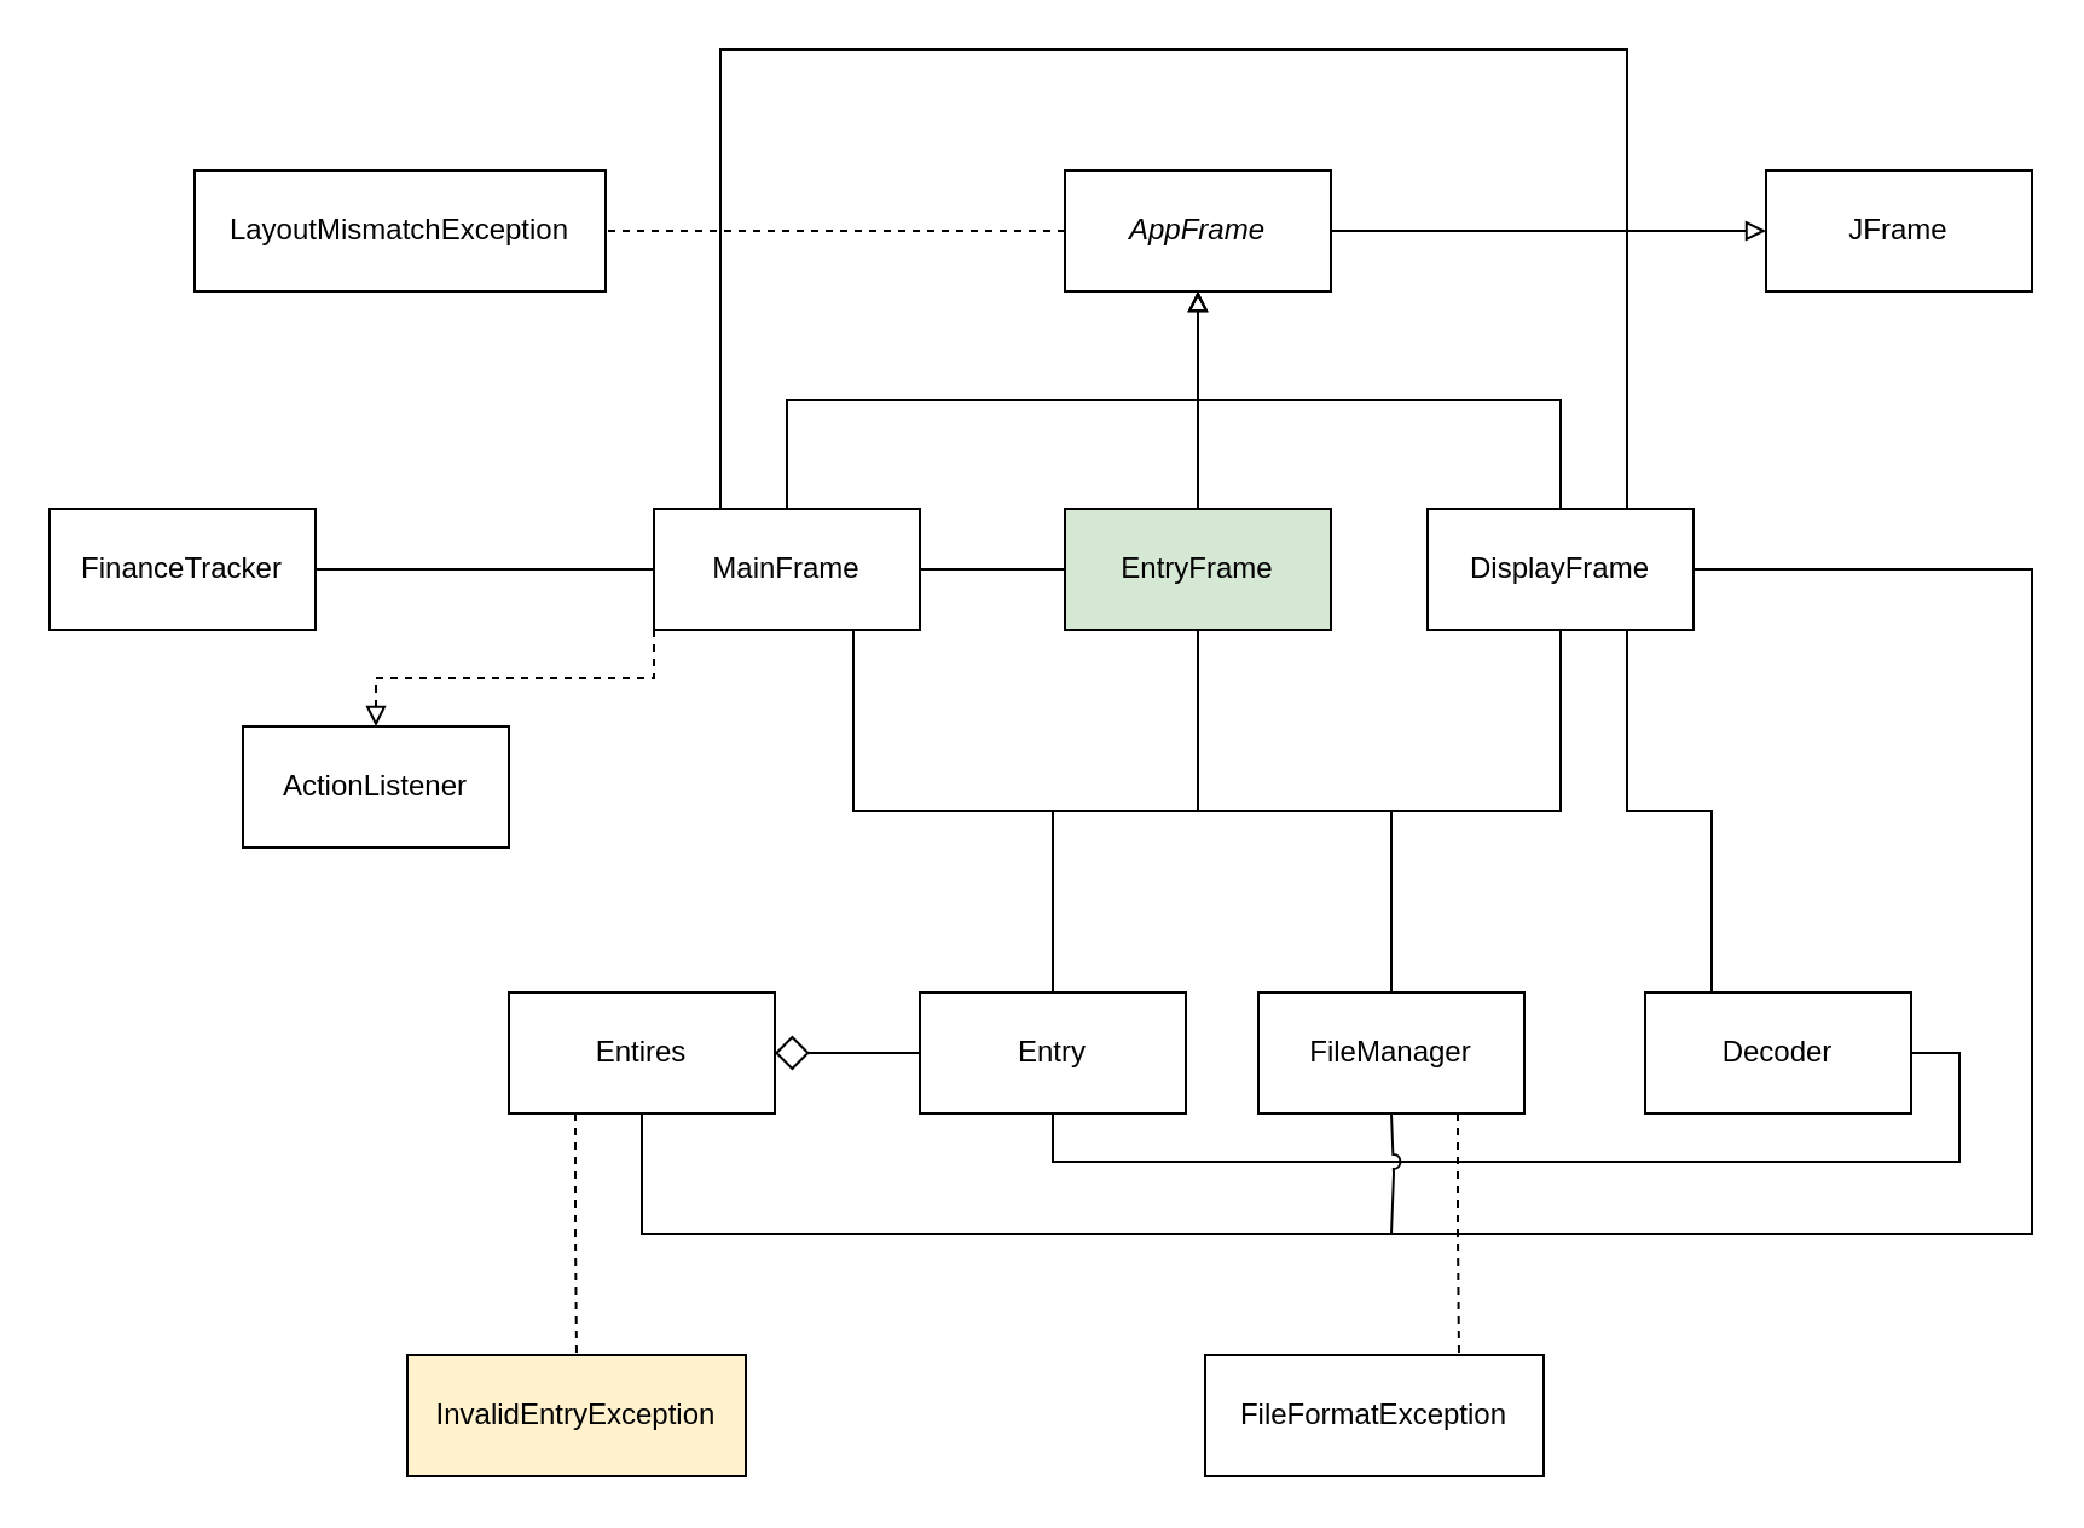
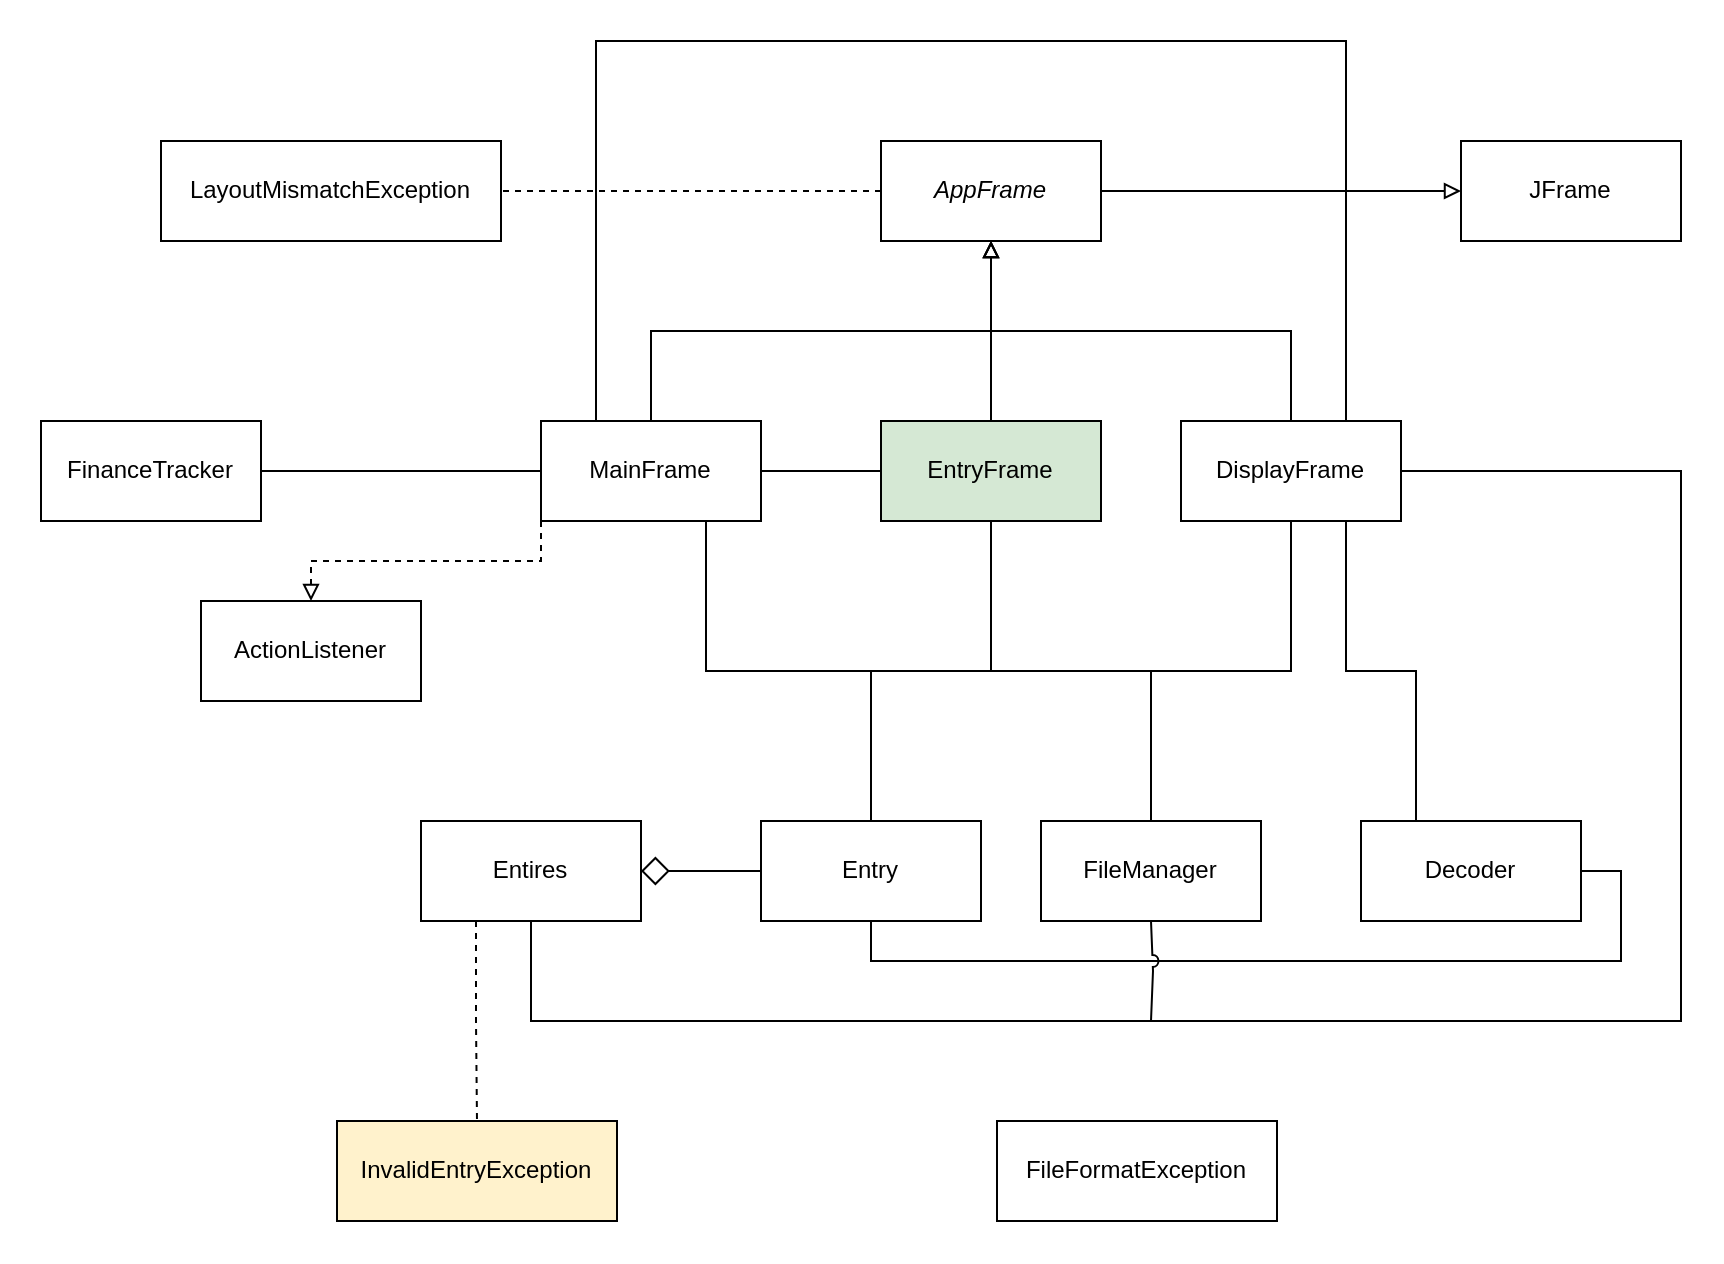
  <mxCell id="0" />
  <mxCell id="1" parent="0" />
  <mxCell id="2" value="FinanceTracker" style="html=1;whiteSpace=wrap;" parent="1" vertex="1"><mxGeometry x="20" y="210" width="110" height="50" as="geometry" /></mxCell>
  <mxCell id="3" value="LayoutMismatchException" style="html=1;whiteSpace=wrap;" parent="1" vertex="1"><mxGeometry x="80" y="70" width="170" height="50" as="geometry" /></mxCell>
  <mxCell id="4" style="edgeStyle=orthogonalEdgeStyle;rounded=0;orthogonalLoop=1;jettySize=auto;html=1;exitX=0;exitY=0.5;exitDx=0;exitDy=0;endArrow=none;startFill=0;dashed=1;" parent="1" source="6" target="3" edge="1"><mxGeometry relative="1" as="geometry" /></mxCell>
  <mxCell id="5" style="edgeStyle=orthogonalEdgeStyle;rounded=0;orthogonalLoop=1;jettySize=auto;html=1;exitX=1;exitY=0.5;exitDx=0;exitDy=0;endArrow=block;endFill=0;" parent="1" source="6" target="33" edge="1"><mxGeometry relative="1" as="geometry" /></mxCell>
  <mxCell id="6" value="&lt;i&gt;AppFrame&lt;/i&gt;" style="html=1;whiteSpace=wrap;" parent="1" vertex="1"><mxGeometry x="440" y="70" width="110" height="50" as="geometry" /></mxCell>
  <mxCell id="7" style="edgeStyle=orthogonalEdgeStyle;rounded=0;orthogonalLoop=1;jettySize=auto;html=1;exitX=0.5;exitY=0;exitDx=0;exitDy=0;endArrow=block;endFill=0;" parent="1" source="14" target="6" edge="1"><mxGeometry relative="1" as="geometry" /></mxCell>
  <mxCell id="8" style="edgeStyle=orthogonalEdgeStyle;rounded=0;orthogonalLoop=1;jettySize=auto;html=1;exitX=0.75;exitY=1;exitDx=0;exitDy=0;endArrow=none;startFill=0;" parent="1" source="14" target="26" edge="1"><mxGeometry relative="1" as="geometry" /></mxCell>
  <mxCell id="9" style="edgeStyle=orthogonalEdgeStyle;rounded=0;orthogonalLoop=1;jettySize=auto;html=1;exitX=1;exitY=0.5;exitDx=0;exitDy=0;entryX=0;entryY=0.5;entryDx=0;entryDy=0;endArrow=none;startFill=0;" parent="1" source="14" target="18" edge="1"><mxGeometry relative="1" as="geometry" /></mxCell>
  <mxCell id="10" style="edgeStyle=orthogonalEdgeStyle;rounded=0;orthogonalLoop=1;jettySize=auto;html=1;exitX=0.25;exitY=0;exitDx=0;exitDy=0;entryX=0.75;entryY=0;entryDx=0;entryDy=0;endArrow=none;startFill=0;" parent="1" source="14" target="23" edge="1"><mxGeometry relative="1" as="geometry"><Array as="points"><mxPoint x="298" y="20" /><mxPoint x="672" y="20" /></Array></mxGeometry></mxCell>
  <mxCell id="11" style="edgeStyle=orthogonalEdgeStyle;rounded=0;orthogonalLoop=1;jettySize=auto;html=1;exitX=0;exitY=0.5;exitDx=0;exitDy=0;entryX=1;entryY=0.5;entryDx=0;entryDy=0;endArrow=none;startFill=0;" parent="1" source="14" target="2" edge="1"><mxGeometry relative="1" as="geometry" /></mxCell>
  <mxCell id="12" style="edgeStyle=orthogonalEdgeStyle;rounded=0;orthogonalLoop=1;jettySize=auto;html=1;exitX=0;exitY=1;exitDx=0;exitDy=0;dashed=1;endArrow=block;startFill=0;endFill=0;" parent="1" source="14" target="32" edge="1"><mxGeometry relative="1" as="geometry" /></mxCell>
  <mxCell id="13" style="edgeStyle=orthogonalEdgeStyle;rounded=0;orthogonalLoop=1;jettySize=auto;html=1;exitX=0.75;exitY=1;exitDx=0;exitDy=0;endArrow=none;startFill=0;" parent="1" source="14" target="29" edge="1"><mxGeometry relative="1" as="geometry" /></mxCell>
  <mxCell id="14" value="MainFrame" style="html=1;whiteSpace=wrap;" parent="1" vertex="1"><mxGeometry x="270" y="210" width="110" height="50" as="geometry" /></mxCell>
  <mxCell id="15" style="edgeStyle=orthogonalEdgeStyle;rounded=0;orthogonalLoop=1;jettySize=auto;html=1;exitX=0.5;exitY=0;exitDx=0;exitDy=0;endArrow=block;endFill=0;" parent="1" source="18" target="6" edge="1"><mxGeometry relative="1" as="geometry" /></mxCell>
  <mxCell id="16" style="edgeStyle=orthogonalEdgeStyle;rounded=0;orthogonalLoop=1;jettySize=auto;html=1;exitX=0.5;exitY=1;exitDx=0;exitDy=0;endArrow=none;startFill=0;" parent="1" source="18" target="26" edge="1"><mxGeometry relative="1" as="geometry" /></mxCell>
  <mxCell id="17" style="edgeStyle=orthogonalEdgeStyle;rounded=0;orthogonalLoop=1;jettySize=auto;html=1;exitX=0.5;exitY=1;exitDx=0;exitDy=0;endArrow=none;startFill=0;" parent="1" source="18" target="29" edge="1"><mxGeometry relative="1" as="geometry" /></mxCell>
  <mxCell id="18" value="EntryFrame" style="html=1;whiteSpace=wrap;fillColor=#d5e8d4;" parent="1" vertex="1"><mxGeometry x="440" y="210" width="110" height="50" as="geometry" /></mxCell>
  <mxCell id="19" style="edgeStyle=orthogonalEdgeStyle;rounded=0;orthogonalLoop=1;jettySize=auto;html=1;exitX=0.5;exitY=0;exitDx=0;exitDy=0;endArrow=block;endFill=0;" parent="1" source="23" target="6" edge="1"><mxGeometry relative="1" as="geometry" /></mxCell>
  <mxCell id="20" style="edgeStyle=orthogonalEdgeStyle;rounded=0;orthogonalLoop=1;jettySize=auto;html=1;exitX=0.5;exitY=1;exitDx=0;exitDy=0;endArrow=none;startFill=0;entryX=0.5;entryY=0;entryDx=0;entryDy=0;" parent="1" source="23" target="26" edge="1"><mxGeometry relative="1" as="geometry"><mxPoint x="755" y="330" as="targetPoint" /></mxGeometry></mxCell>
  <mxCell id="21" style="edgeStyle=orthogonalEdgeStyle;rounded=0;orthogonalLoop=1;jettySize=auto;html=1;exitX=0.5;exitY=1;exitDx=0;exitDy=0;endArrow=none;startFill=0;" parent="1" source="23" target="29" edge="1"><mxGeometry relative="1" as="geometry" /></mxCell>
  <mxCell id="22" style="edgeStyle=orthogonalEdgeStyle;rounded=0;orthogonalLoop=1;jettySize=auto;html=1;exitX=1;exitY=0.5;exitDx=0;exitDy=0;entryX=0.5;entryY=1;entryDx=0;entryDy=0;endArrow=none;startFill=0;" parent="1" source="23" target="35" edge="1"><mxGeometry relative="1" as="geometry"><Array as="points"><mxPoint x="840" y="235" /><mxPoint x="840" y="510" /><mxPoint x="265" y="510" /></Array></mxGeometry></mxCell>
  <mxCell id="23" value="DisplayFrame" style="html=1;whiteSpace=wrap;" parent="1" vertex="1"><mxGeometry x="590" y="210" width="110" height="50" as="geometry" /></mxCell>
  <mxCell id="24" style="edgeStyle=orthogonalEdgeStyle;rounded=0;orthogonalLoop=1;jettySize=auto;html=1;exitX=0.5;exitY=1;exitDx=0;exitDy=0;entryX=1;entryY=0.5;entryDx=0;entryDy=0;endArrow=none;startFill=0;" parent="1" source="26" target="31" edge="1"><mxGeometry relative="1" as="geometry" /></mxCell>
  <mxCell id="25" style="edgeStyle=orthogonalEdgeStyle;rounded=0;orthogonalLoop=1;jettySize=auto;html=1;exitX=0;exitY=0.5;exitDx=0;exitDy=0;entryX=1;entryY=0.5;entryDx=0;entryDy=0;endArrow=diamond;endFill=0;endSize=12;" parent="1" source="26" target="35" edge="1"><mxGeometry relative="1" as="geometry" /></mxCell>
  <mxCell id="26" value="Entry" style="html=1;whiteSpace=wrap;" parent="1" vertex="1"><mxGeometry x="380" y="410" width="110" height="50" as="geometry" /></mxCell>
  <mxCell id="27" style="edgeStyle=orthogonalEdgeStyle;rounded=0;orthogonalLoop=1;jettySize=auto;html=1;exitX=0.5;exitY=1;exitDx=0;exitDy=0;endArrow=none;startFill=0;jumpStyle=arc;" parent="1" source="29" edge="1"><mxGeometry relative="1" as="geometry"><mxPoint x="575" y="510" as="targetPoint" /><Array as="points"><mxPoint x="575" y="485" /><mxPoint x="576" y="485" /></Array></mxGeometry></mxCell>
- <mxCell id="28" style="edgeStyle=orthogonalEdgeStyle;rounded=0;orthogonalLoop=1;jettySize=auto;html=1;exitX=0.75;exitY=1;exitDx=0;exitDy=0;entryX=0.75;entryY=0;entryDx=0;entryDy=0;endArrow=none;startFill=0;dashed=1;" edge="1" parent="1" source="29" target="37"><mxGeometry relative="1" as="geometry" /></mxCell>
  <mxCell id="29" value="FileManager" style="html=1;whiteSpace=wrap;" parent="1" vertex="1"><mxGeometry x="520" y="410" width="110" height="50" as="geometry" /></mxCell>
  <mxCell id="30" style="edgeStyle=orthogonalEdgeStyle;rounded=0;orthogonalLoop=1;jettySize=auto;html=1;exitX=0.25;exitY=0;exitDx=0;exitDy=0;entryX=0.75;entryY=1;entryDx=0;entryDy=0;endArrow=none;startFill=0;" parent="1" source="31" target="23" edge="1"><mxGeometry relative="1" as="geometry" /></mxCell>
  <mxCell id="31" value="Decoder" style="html=1;whiteSpace=wrap;" parent="1" vertex="1"><mxGeometry x="680" y="410" width="110" height="50" as="geometry" /></mxCell>
  <mxCell id="32" value="ActionListener" style="html=1;whiteSpace=wrap;" parent="1" vertex="1"><mxGeometry x="100" y="300" width="110" height="50" as="geometry" /></mxCell>
  <mxCell id="33" value="JFrame" style="html=1;whiteSpace=wrap;" parent="1" vertex="1"><mxGeometry x="730" y="70" width="110" height="50" as="geometry" /></mxCell>
  <mxCell id="34" style="edgeStyle=orthogonalEdgeStyle;rounded=0;orthogonalLoop=1;jettySize=auto;html=1;exitX=0.25;exitY=1;exitDx=0;exitDy=0;endArrow=none;startFill=0;dashed=1;" edge="1" parent="1" source="35" target="36"><mxGeometry relative="1" as="geometry" /></mxCell>
  <mxCell id="35" value="Entires" style="html=1;whiteSpace=wrap;" parent="1" vertex="1"><mxGeometry x="210" y="410" width="110" height="50" as="geometry" /></mxCell>
  <mxCell id="36" value="InvalidEntryException" style="html=1;whiteSpace=wrap;fillColor=#fff2cc;" vertex="1" parent="1"><mxGeometry x="168" y="560" width="140" height="50" as="geometry" /></mxCell>
  <mxCell id="37" value="FileFormatException" style="html=1;whiteSpace=wrap;" vertex="1" parent="1"><mxGeometry x="498" y="560" width="140" height="50" as="geometry" /></mxCell>
